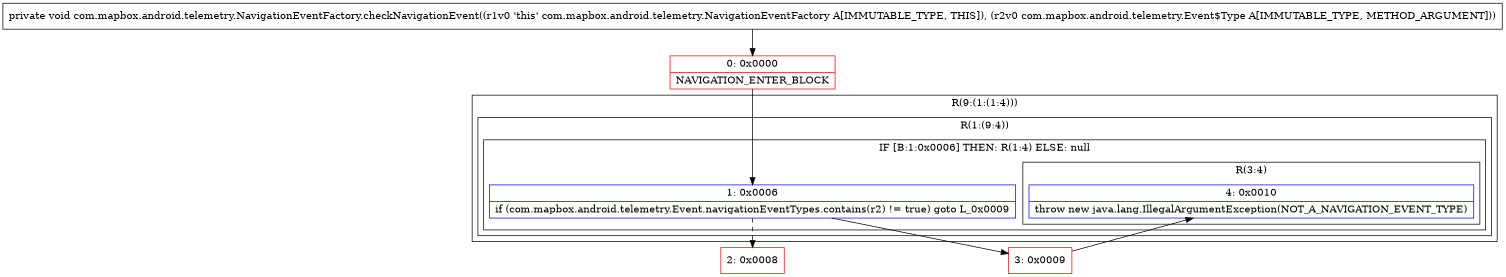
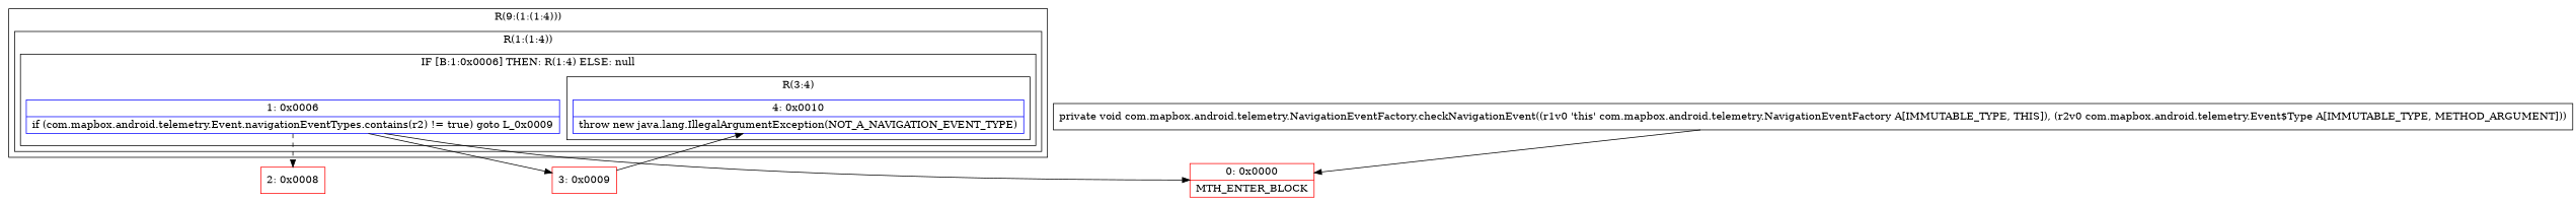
  digraph {
    node [color=red shape=record]
    n1 [color=blue label="{4\:\ 0x0010|throw new java.lang.IllegalArgumentException(NOT_A_NAVIGATION_EVENT_TYPE)\l}"]
    n2 [color=blue label="{1\:\ 0x0006|if (com.mapbox.android.telemetry.Event.navigationEventTypes.contains(r2) != true) goto L_0x0009\l}"]
    n3 [label="{2\:\ 0x0008}"]
    n4 [label="{3\:\ 0x0009}"]
-   n5 [label="{0\:\ 0x0000|NAVIGATION_ENTER_BLOCK\l}"]
+   n5 [label="{0\:\ 0x0000|MTH_ENTER_BLOCK\l}"]
    n6 [label="{private void com.mapbox.android.telemetry.NavigationEventFactory.checkNavigationEvent((r1v0 'this' com.mapbox.android.telemetry.NavigationEventFactory A[IMMUTABLE_TYPE, THIS]), (r2v0 com.mapbox.android.telemetry.Event$Type A[IMMUTABLE_TYPE, METHOD_ARGUMENT])) }" color=""]
    subgraph cluster_1 {
      label="R(9:(1:(1:4)))"
      subgraph cluster_2 {
-       label="R(1:(9:4))"
+       label="R(1:(1:4))"
        subgraph cluster_3 {
          label="IF [B:1:0x0006] THEN: R(1:4) ELSE: null"
          n2
          subgraph cluster_4 {
            label="R(3:4)"
            n1
          }
        }
      }
    }
    n2 -> n3 [style=dashed]
    n2 -> n4
    n4 -> n1
-   n5 -> n2
+   n2 -> n5
    n6 -> n5
  }
